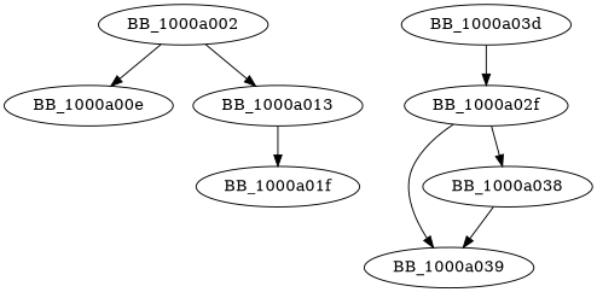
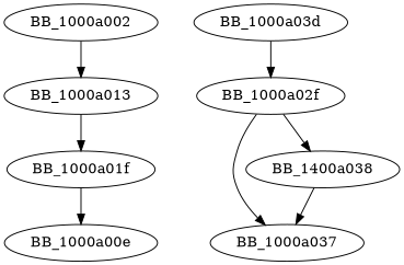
  digraph {
    BB_1000a002
    BB_1000a00e
    BB_1000a013
    BB_1000a01f
    BB_1000a02f
-   BB_1000a037 [label=BB_1000a039]
-   BB_1000a038
+   BB_1000a037
+   BB_1000a038 [label=BB_1400a038]
    BB_1000a03d
-   BB_1000a002 -> BB_1000a00e
+   BB_1000a01f -> BB_1000a00e
    BB_1000a002 -> BB_1000a013
    BB_1000a013 -> BB_1000a01f
    BB_1000a02f -> BB_1000a037
    BB_1000a02f -> BB_1000a038
    BB_1000a038 -> BB_1000a037
    BB_1000a03d -> BB_1000a02f
  }
